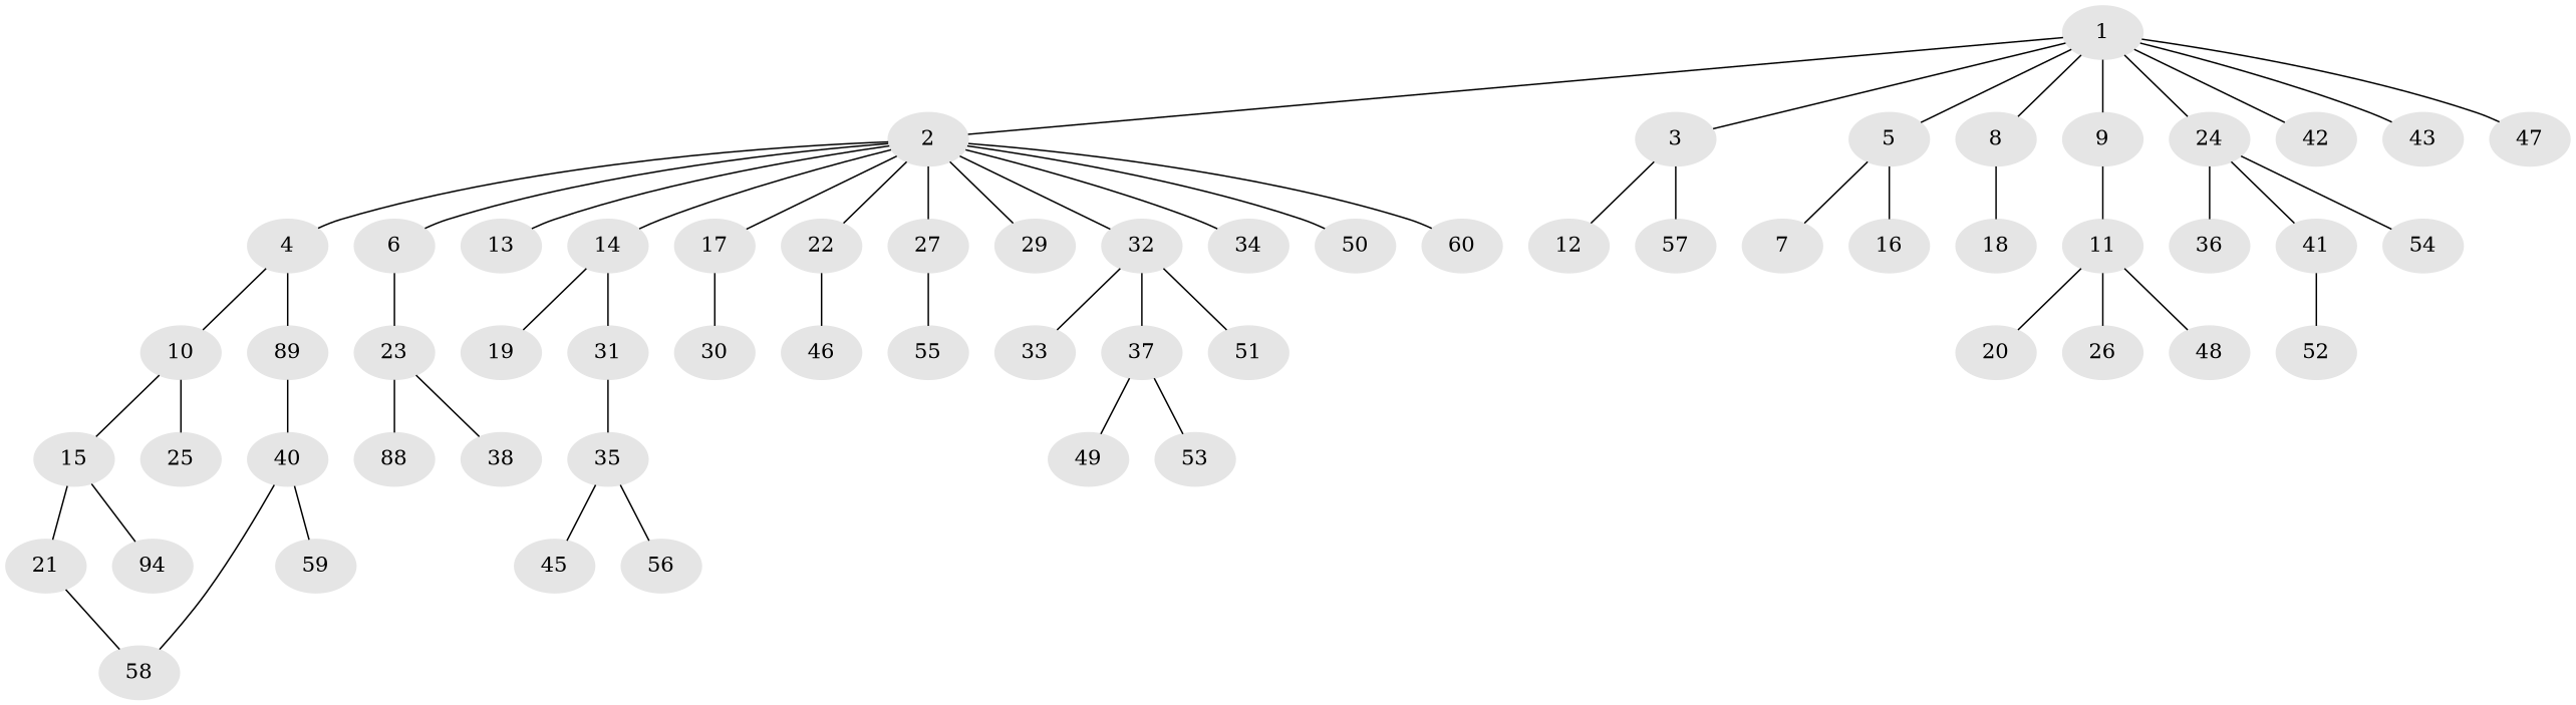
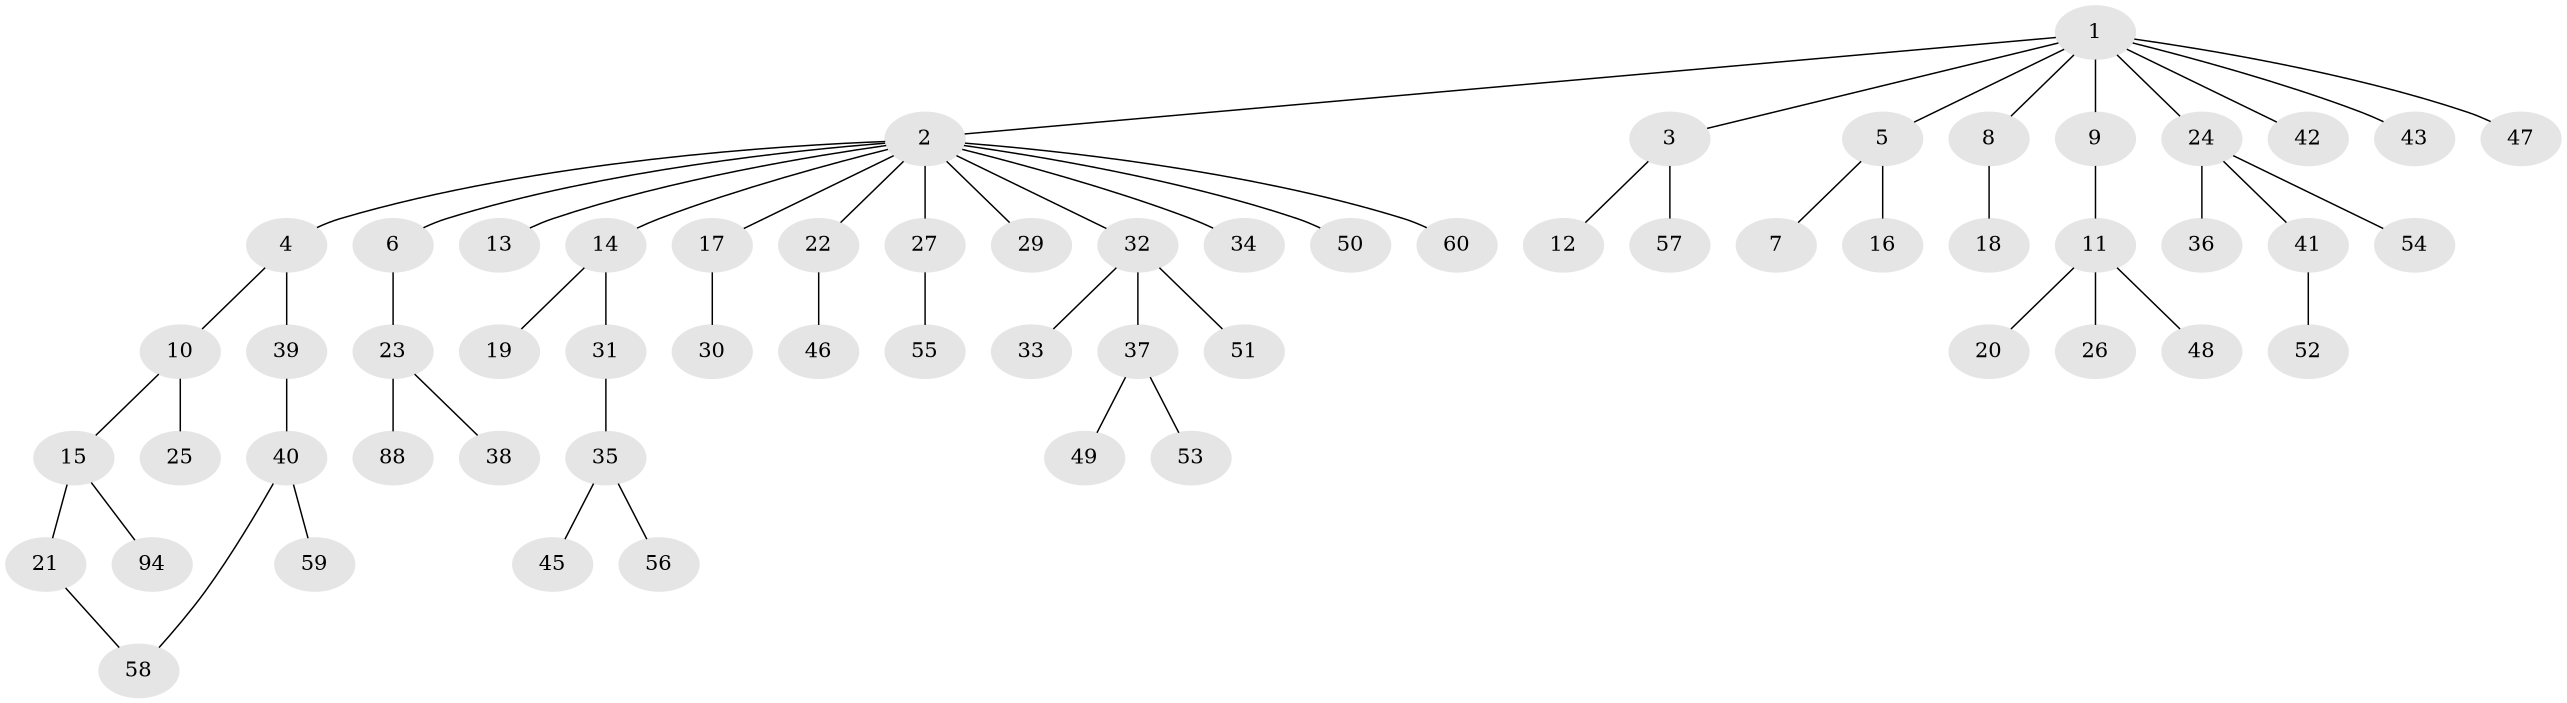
  graph {
    node [color=gray90 style=filled]
    1
    2
    3
    5
    8
    9
    24
    42
    43
    47
    4
    6
    13
    14
    17
    22
    27
    29
    32
    34
    50
    60
    12
    57
    7
    16
    18
    11
    36
    41
    54
    10
-   39 [label=89]
+   39
    23
    19
    31
    30
    46
    55
    33
    37
    51
    15
    25
    40
    n46 [label=88]
    38
    20
    26
    48
    21
    n52 [label=94]
    35
    58
    52
    45
    56
    49
    53
    59
    1 -- 2
    1 -- 3
    1 -- 5
    1 -- 8
    1 -- 9
    1 -- 24
    1 -- 42
    1 -- 43
    1 -- 47
    2 -- 4
    2 -- 6
    2 -- 13
    2 -- 14
    2 -- 17
    2 -- 22
    2 -- 27
    2 -- 29
    2 -- 32
    2 -- 34
    2 -- 50
    2 -- 60
    3 -- 12
    3 -- 57
    5 -- 7
    5 -- 16
    8 -- 18
    9 -- 11
    24 -- 36
    24 -- 41
    24 -- 54
    4 -- 10
    4 -- 39
    6 -- 23
    14 -- 19
    14 -- 31
    17 -- 30
    22 -- 46
    27 -- 55
    32 -- 33
    32 -- 37
    32 -- 51
    11 -- 20
    11 -- 26
    11 -- 48
    41 -- 52
    10 -- 15
    10 -- 25
    39 -- 40
    23 -- n46
    23 -- 38
    31 -- 35
    37 -- 49
    37 -- 53
    15 -- 21
    15 -- n52
    40 -- 58
    40 -- 59
    21 -- 58
    35 -- 45
    35 -- 56
  }
